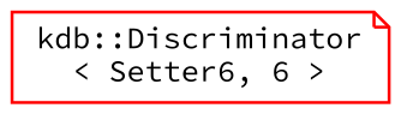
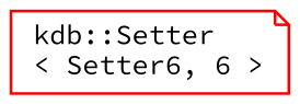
  digraph {
    rankdir=TB
    fontname="Source Code Pro"
-   n1 [color=red fillcolor=white fontname="Source Code Pro" fontsize=10 height=0.2 label="kdb::Discriminator\l\< Setter6, 6 \>" shape=note style=filled width=0.4]
+   n1 [color=red fillcolor=white fontname="Source Code Pro" fontsize=10 height=0.2 label="kdb::Setter\l\< Setter6, 6 \>" shape=note style=filled width=0.4]
  }
